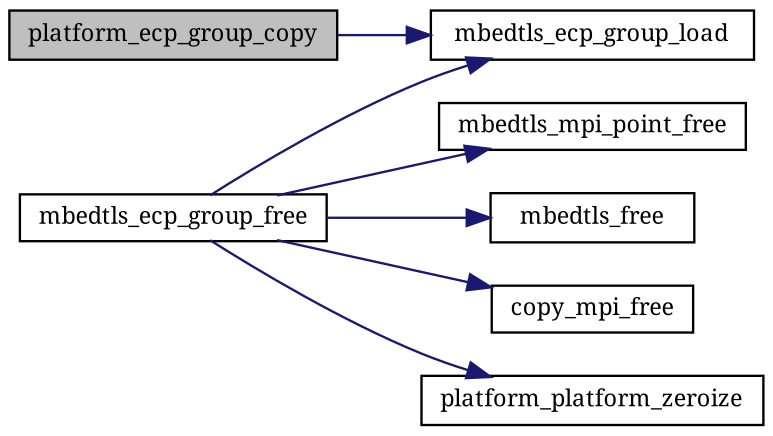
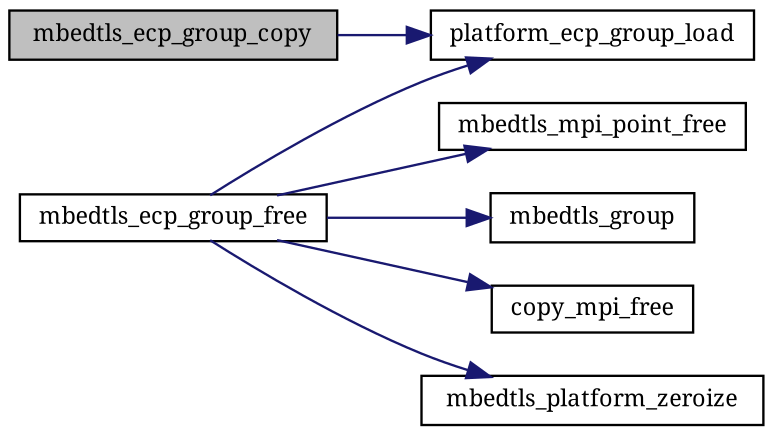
  digraph {
    fontname="Noto Serif"
    rankdir=LR
    node [color=black fillcolor=white fontname="Noto Serif" fontsize=10 shape=record style=filled]
    edge [color=midnightblue fontname="Noto Serif" fontsize=10 labelfontname=Helvetica labelfontsize=10 style=solid]
-   n1 [fillcolor=grey75 fontcolor=black height=0.2 label=platform_ecp_group_copy width=0.4]
-   n2 [height=0.2 label=mbedtls_ecp_group_load width=0.4]
+   n1 [fillcolor=grey75 fontcolor=black height=0.2 label=mbedtls_ecp_group_copy width=0.4]
+   n2 [height=0.2 label=platform_ecp_group_load width=0.4]
    n3 [height=0.2 label=mbedtls_ecp_group_free width=0.4]
    n4 [height=0.2 label=mbedtls_mpi_point_free width=0.4]
-   n5 [height=0.2 label=mbedtls_free width=0.4]
+   n5 [height=0.2 label=mbedtls_group width=0.4]
    n6 [height=0.2 label=copy_mpi_free width=0.4]
-   n7 [height=0.2 label=platform_platform_zeroize width=0.4]
+   n7 [height=0.2 label=mbedtls_platform_zeroize width=0.4]
    n1 -> n2
    n3 -> n2
    n3 -> n4
    n3 -> n5
    n3 -> n6
    n3 -> n7
  }
